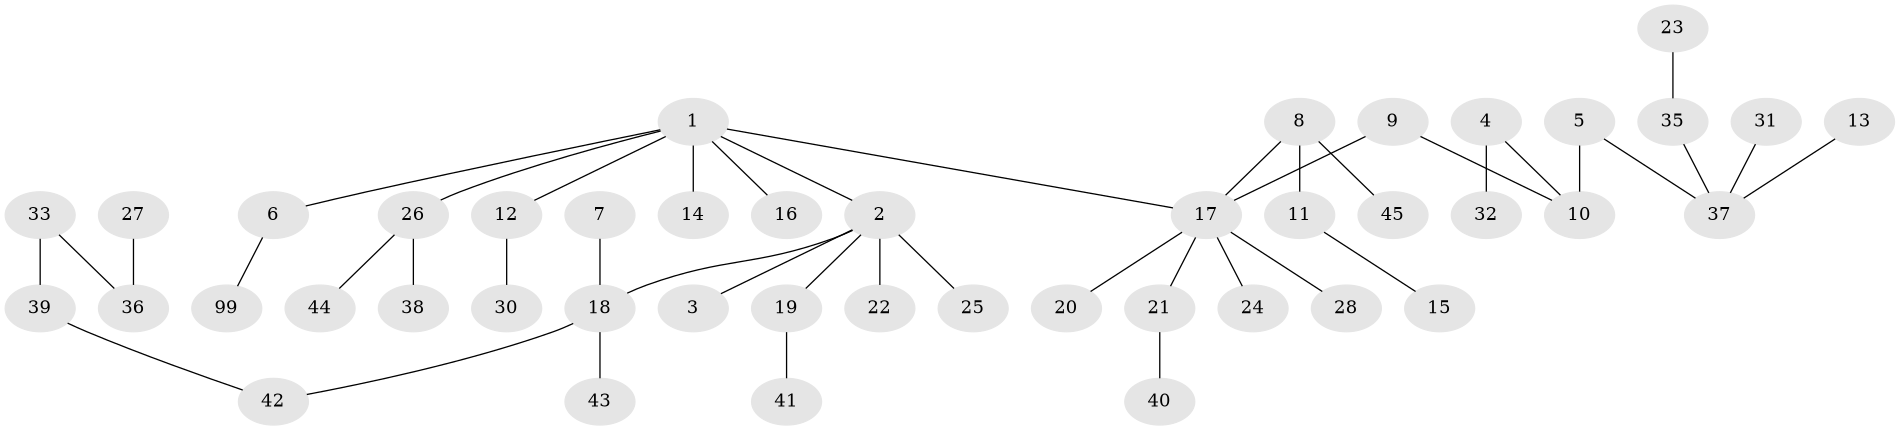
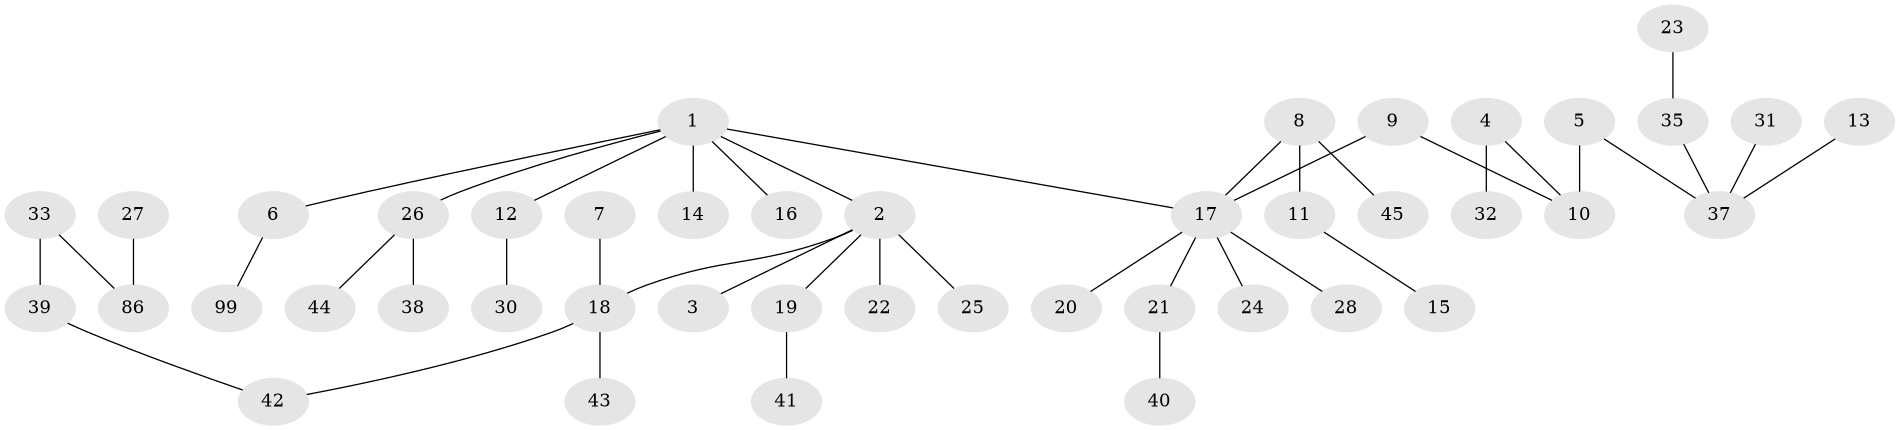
  graph {
    node [color=gray90 style=filled]
    edge [weight=1.0]
    1
    2
    6
    12
    14
    16
    17
    26
    3
    18
    19
    22
    25
    n14 [label=99]
    30
    20
    21
    24
    28
    38
    44
    42
    43
    41
    4
    10
    32
    5
    37
    7
    8
    11
    45
    15
    9
    13
    40
    23
    35
    27
-   36
+   36 [label=86]
    31
    33
    39
    1 -- 2
    1 -- 6
    1 -- 12
    1 -- 14
    1 -- 16
    1 -- 17
    1 -- 26
    2 -- 3
    2 -- 18
    2 -- 19
    2 -- 22
    2 -- 25
    6 -- n14
    12 -- 30
    17 -- 20
    17 -- 21
    17 -- 24
    17 -- 28
    26 -- 38
    26 -- 44
    18 -- 42
    18 -- 43
    19 -- 41
    21 -- 40
    4 -- 10
    4 -- 32
    5 -- 10
    5 -- 37
    7 -- 18
    8 -- 17
    8 -- 11
    8 -- 45
    11 -- 15
    9 -- 17
    9 -- 10
    13 -- 37
    23 -- 35
    35 -- 37
    27 -- 36
    31 -- 37
    33 -- 36
    33 -- 39
    39 -- 42
  }
